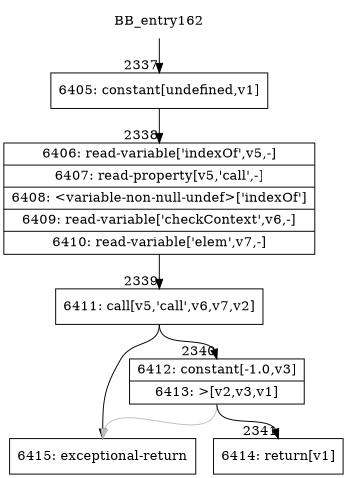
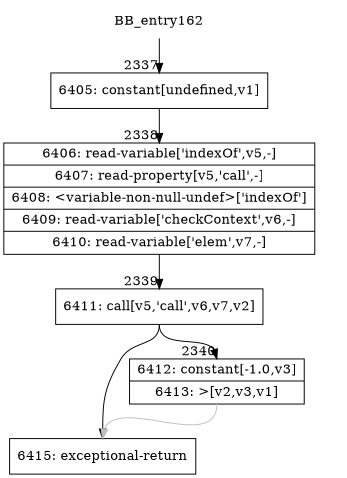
  digraph {
    rankdir=TD
    node [shape=record]
    edge [headport=n tailport=s]
    BB_entry162 [shape=none]
    n2 [label="{6405: constant[undefined,v1]}"]
    n3 [label="{6406: read-variable['indexOf',v5,-]|6407: read-property[v5,'call',-]|6408: \<variable-non-null-undef\>['indexOf']|6409: read-variable['checkContext',v6,-]|6410: read-variable['elem',v7,-]}"]
    n4 [label="{6411: call[v5,'call',v6,v7,v2]}"]
    n5 [label="{6415: exceptional-return}"]
    n6 [label="{6412: constant[-1.0,v3]|6413: \>[v2,v3,v1]}"]
-   n7 [label="{6414: return[v1]}"]
    BB_entry162 -> n2 [headlabel="    2337"]
    n2 -> n3 [headlabel="      2338"]
    n3 -> n4 [headlabel="      2339"]
    n4 -> n5 [color=black]
    n4 -> n6 [headlabel="      2340"]
    n6 -> n5 [color=gray]
-   n6 -> n7 [headlabel="      2341"]
  }
